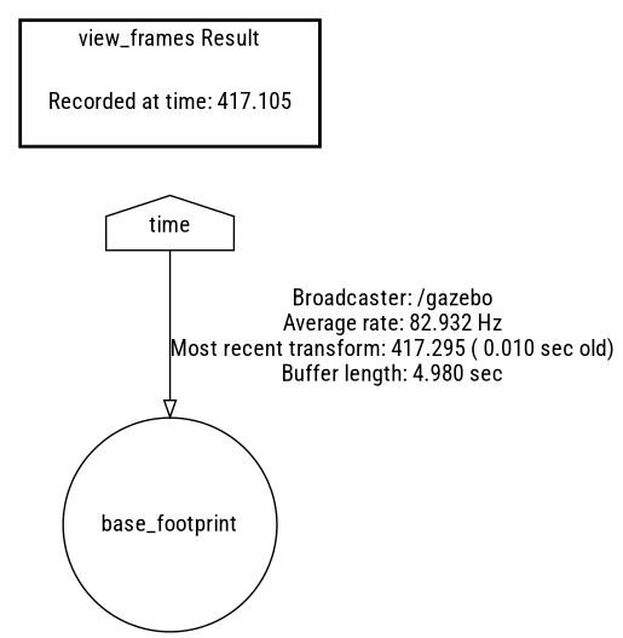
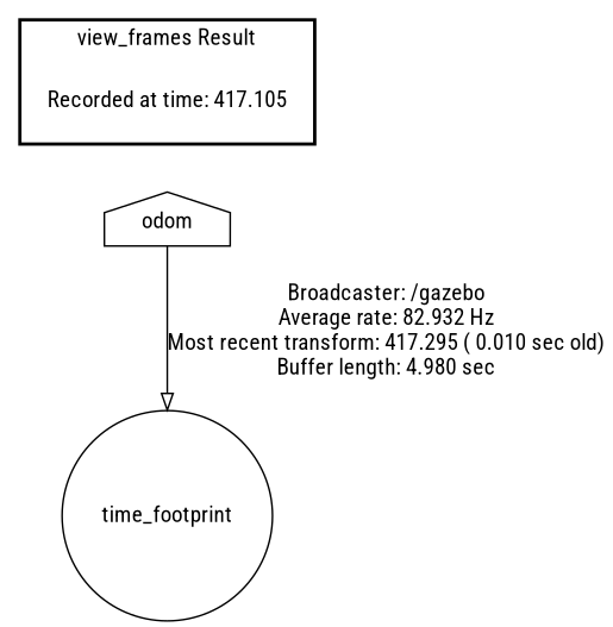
  digraph {
    fontname="Roboto Condensed"
    node [fontname="Roboto Condensed"]
    edge [fontname="Roboto Condensed"]
    n1 [label="Recorded at time: 417.105" shape=plaintext]
-   odom [shape=house label=time]
-   base_footprint [shape=circle]
+   odom [shape=house]
+   base_footprint [shape=circle label=time_footprint]
    subgraph cluster_1 {
      color=black
      label="view_frames Result"
      style=bold
      n1
    }
    n1 -> odom [style=invis]
    odom -> base_footprint [arrowhead=onormal label="Broadcaster: /gazebo\nAverage rate: 82.932 Hz\nMost recent transform: 417.295 ( 0.010 sec old)\nBuffer length: 4.980 sec\n"]
  }
